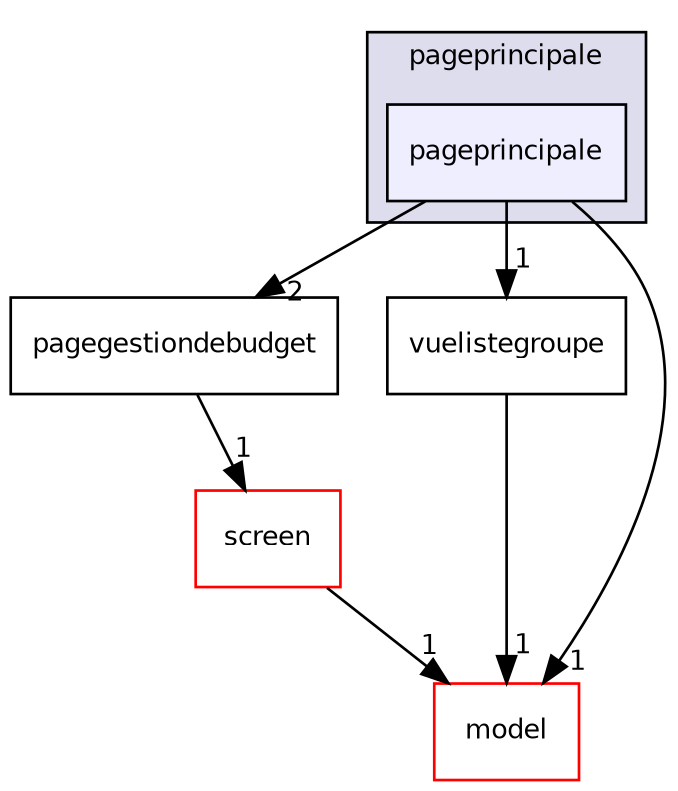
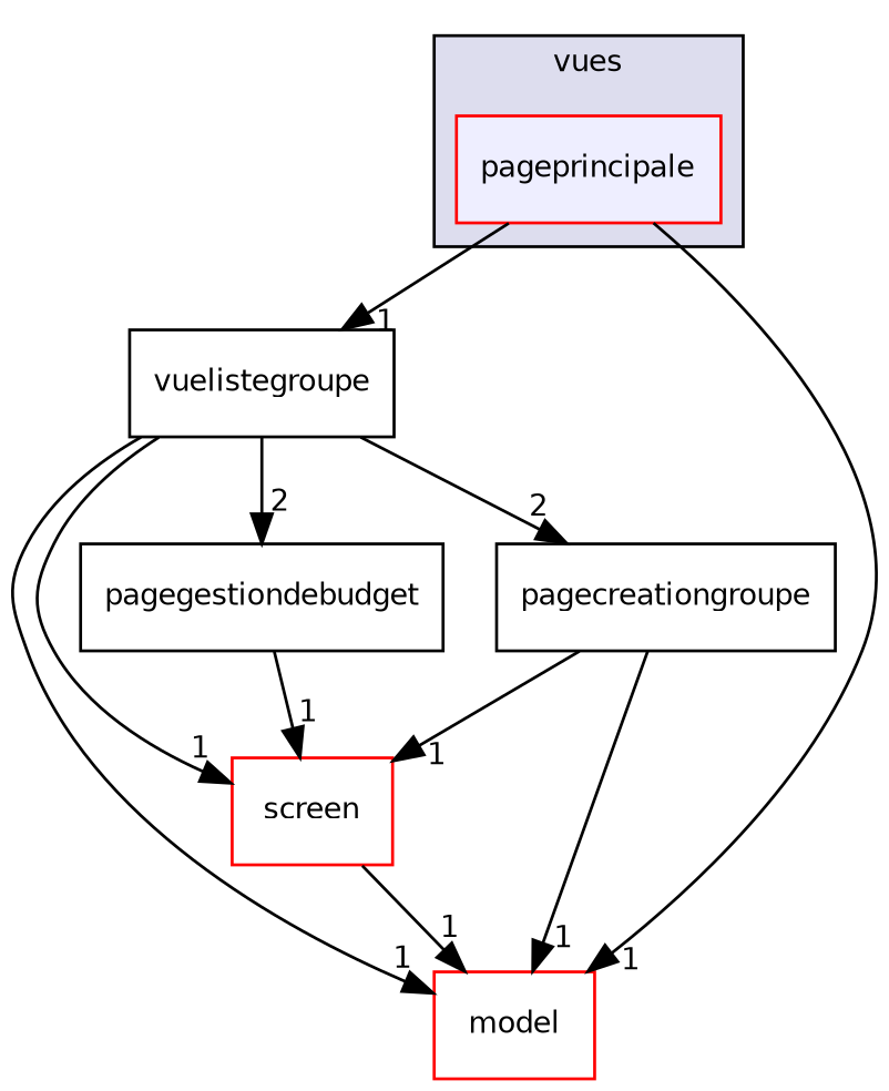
  digraph {
    compound=true
    fontname="DejaVu Sans"
    node [fontname="DejaVu Sans" fontsize=10 shape=box]
    edge [fontname="DejaVu Sans" headlabel=1 labeldistance=1.5 labelfontname=Helvetica labelfontsize=10]
-   n1 [fillcolor="#eeeeff" label=pageprincipale pencolor=black style=filled]
+   n1 [fillcolor="#eeeeff" label=pageprincipale pencolor=black style=filled color=red]
    n2 [label=pagegestiondebudget]
    n3 [label=vuelistegroupe]
    n4 [color=red fillcolor=white label=model style=filled]
    n5 [color=red fillcolor=white label=screen style=filled]
+   n6 [label=pagecreationgroupe]
    subgraph cluster_1 {
      bgcolor="#ddddee"
      fontsize=10
-     label=pageprincipale
+     label=vues
      pencolor=black
      n1
    }
-   n1 -> n2 [headlabel=2]
+   n3 -> n2 [headlabel=2]
    n1 -> n3
    n1 -> n4
    n2 -> n5
    n3 -> n4
+   n3 -> n5
+   n3 -> n6 [headlabel=2]
    n5 -> n4
+   n6 -> n4
+   n6 -> n5
  }
